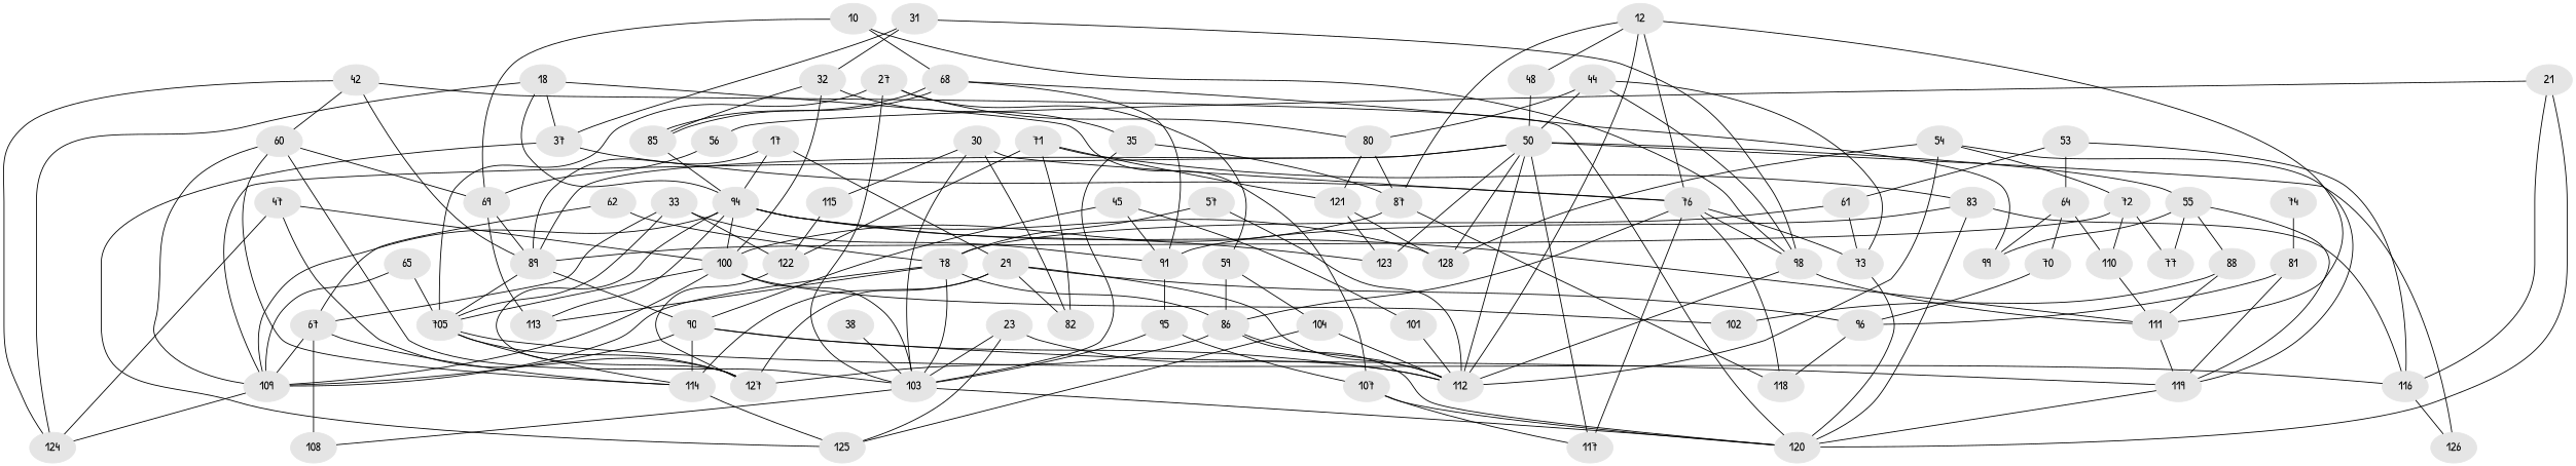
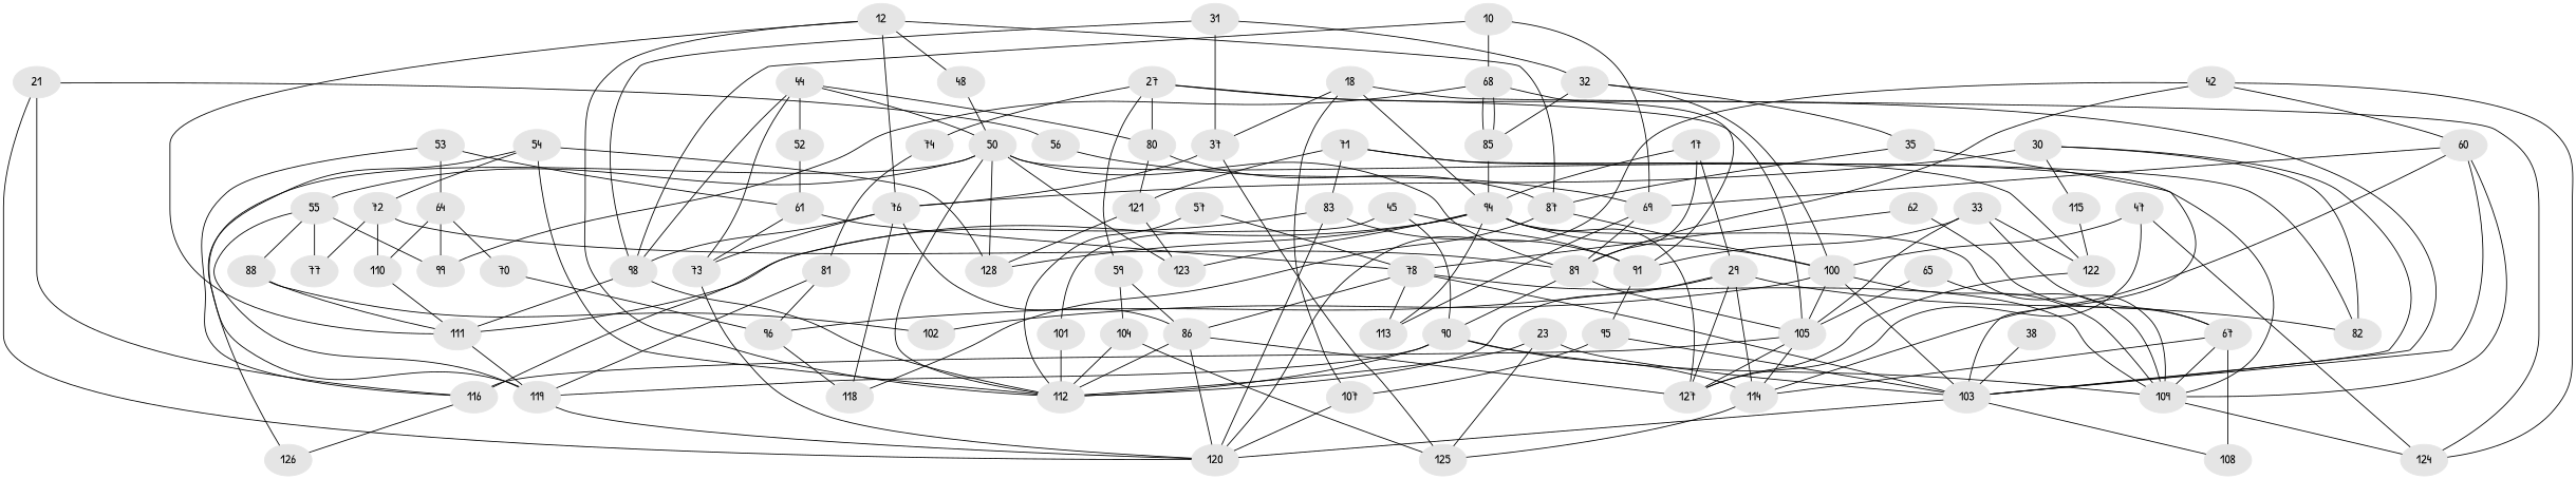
  graph {
    fontname="Patrick Hand"
    node [color=gray90 fontname="Patrick Hand" style=filled]
    edge [fontname="Patrick Hand"]
    10
    68
    69
    98 [super="+63"]
    85
    91 [super="+19"]
    99
    89 [super="+49"]
    113
    111
    112 [super="+6+51+97"]
    12
    48
    76 [super="+11+28"]
    87
    50 [super="+3+34"]
    n17 [label=73]
-   117
    86
    118
    100 [super="+36+26+66"]
    119
    29 [super="+5"]
    82
    96
    114 [super="+14+84+92"]
    127 [super="+106"]
    17
    94
-   105 [super="+8" label=705]
+   105 [super="+8"]
    90 [super="+25"]
    109 [super="+58+39"]
    123
    128
    37 [super="+2"]
    125
    18
    107
    124
    120 [super="+46"]
    21
    56
    116 [super="+79"]
    126
    103 [super="+22+16"]
    108
    23
    27
    59
    74
    80
    104 [super="+40"]
    81
    121
    30
    115
    122
    31
    32
    35
    102
    67 [super="+13"]
    33
    95
    38
    42 [super="+15"]
    60 [super="+20"]
    55
    44
+   52
    61
    62
    78 [super="+73"]
    45
    101
    47
    77
    88
    53
    64
    70
    110
    54
    72
    57
    65
    71
    83 [super="+24"]
    10 -- 68
    10 -- 69
    10 -- 98
    68 -- 85
    68 -- 85
    68 -- 91
    68 -- 99
    69 -- 89
    69 -- 113
    98 -- 111
    98 -- 112
    85 -- 94
    91 -- 95
    89 -- 105
    89 -- 90 [weight=2]
    111 -- 119
    12 -- 111
    12 -- 112
    12 -- 48
    12 -- 76
    12 -- 87
    48 -- 50
    76 -- 98
    76 -- n17
-   76 -- 117
    76 -- 86
    76 -- 118
    87 -- 118
    87 -- 100
    50 -- 89
    50 -- 112
-   50 -- 117
    50 -- 109
    50 -- 123
    50 -- 128
    50 -- 126
    50 -- 55
    n17 -- 120
    86 -- 112
    86 -- 127 [weight=2]
    86 -- 120
    100 -- 105
    100 -- 109 [weight=2]
    100 -- 103 [weight=2]
    100 -- 102
    119 -- 120
    29 -- 112
    29 -- 82
    29 -- 96
    29 -- 114 [weight=2]
    29 -- 127
    96 -- 118
    114 -- 125
    17 -- 89
    17 -- 29
    17 -- 94
    94 -- 113
    94 -- 111
    94 -- 100
    94 -- 127
    94 -- 109
    94 -- 123
    94 -- 128
    105 -- 114
    105 -- 127
    105 -- 116 [weight=2]
    90 -- 112
    90 -- 119
    90 -- 114 [weight=2]
    90 -- 109 [weight=2]
    109 -- 124
    37 -- 76
    37 -- 125
    18 -- 94
    18 -- 37
    18 -- 107
    18 -- 124
-   107 -- 117
    107 -- 120
    21 -- 120
    21 -- 56
    21 -- 116
    56 -- 69
    116 -- 126
    103 -- 120
    103 -- 108
    23 -- 112
    23 -- 125
    23 -- 103
    27 -- 105
    27 -- 103
    27 -- 59
+   27 -- 74
    27 -- 80
    59 -- 86
    59 -- 104 [weight=2]
    74 -- 81
    80 -- 87
    80 -- 121
    104 -- 112 [weight=2]
    104 -- 125
    81 -- 119
    81 -- 96
    121 -- 123
    121 -- 128
    30 -- 76 [weight=3]
    30 -- 82
    30 -- 103
    30 -- 115
    115 -- 122
    122 -- 127
    31 -- 98
    31 -- 37
    31 -- 32
    32 -- 85
    32 -- 100
    32 -- 35
    35 -- 87
    35 -- 103
    67 -- 114
    67 -- 109
    67 -- 108 [weight=2]
    33 -- 91
    33 -- 105
    33 -- 122
    33 -- 67
    95 -- 107
    95 -- 103
    38 -- 103
    42 -- 89
    42 -- 124
    42 -- 120
    42 -- 60
    60 -- 69
    60 -- 114
    60 -- 109 [weight=2]
    60 -- 103
    55 -- 99
    55 -- 119
    55 -- 77
    55 -- 88
    44 -- 98 [weight=2]
    44 -- 50 [weight=2]
    44 -- n17
    44 -- 80
+   44 -- 52
+   52 -- 61
    61 -- n17
    61 -- 78
    62 -- 67
    62 -- 78
    78 -- 113
    78 -- 86 [weight=2]
    78 -- 109
    78 -- 103
    45 -- 91
    45 -- 90
    45 -- 101
    101 -- 112
    47 -- 100
    47 -- 127
    47 -- 124
    88 -- 111
    88 -- 102
    53 -- 116
    53 -- 61
    53 -- 64
    64 -- 99
    64 -- 70
    64 -- 110
    70 -- 96
    110 -- 111
    54 -- 112 [weight=2]
    54 -- 119
    54 -- 128
    54 -- 72
    72 -- 89
    72 -- 77
    72 -- 110
    57 -- 112
    57 -- 78
    65 -- 105
    65 -- 109
    71 -- 82
    71 -- 121
    71 -- 122
    71 -- 83
    83 -- 91
    83 -- 120
    83 -- 116 [weight=2]
  }
